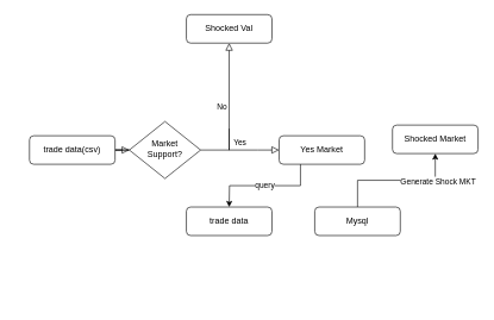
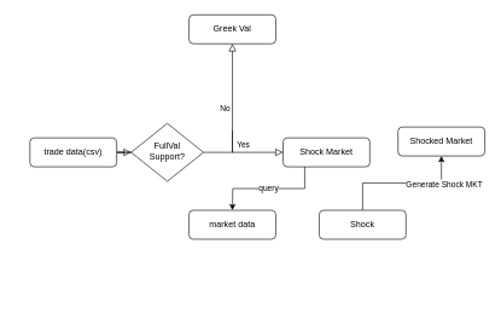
  <mxCell id="0" />
  <mxCell id="1" parent="0" />
  <mxCell id="2" value="" style="rounded=0;html=1;jettySize=auto;orthogonalLoop=1;fontSize=11;endArrow=block;endFill=0;endSize=8;strokeWidth=1;shadow=0;labelBackgroundColor=none;edgeStyle=orthogonalEdgeStyle;" parent="1" source="3" target="5" edge="1"><mxGeometry relative="1" as="geometry" /></mxCell>
  <mxCell id="3" value="trade data(csv)" style="rounded=1;whiteSpace=wrap;html=1;fontSize=12;glass=0;strokeWidth=1;shadow=0;" parent="1" vertex="1"><mxGeometry x="40" y="190" width="120" height="40" as="geometry" /></mxCell>
  <mxCell id="4" value="Yes" style="edgeStyle=orthogonalEdgeStyle;rounded=0;html=1;jettySize=auto;orthogonalLoop=1;fontSize=11;endArrow=block;endFill=0;endSize=8;strokeWidth=1;shadow=0;labelBackgroundColor=none;" parent="1" source="5" target="8" edge="1"><mxGeometry y="10" relative="1" as="geometry"><mxPoint as="offset" /><Array as="points"><mxPoint x="360" y="210" /><mxPoint x="360" y="210" /></Array></mxGeometry></mxCell>
- <mxCell id="5" value="Market &lt;br&gt;Support?" style="rhombus;whiteSpace=wrap;html=1;shadow=0;fontFamily=Helvetica;fontSize=12;align=center;strokeWidth=1;spacing=6;spacingTop=-4;" parent="1" vertex="1"><mxGeometry x="180" y="170" width="100" height="80" as="geometry" /></mxCell>
+ <mxCell id="5" value="FullVal &lt;br&gt;Support?" style="rhombus;whiteSpace=wrap;html=1;shadow=0;fontFamily=Helvetica;fontSize=12;align=center;strokeWidth=1;spacing=6;spacingTop=-4;" parent="1" vertex="1"><mxGeometry x="180" y="170" width="100" height="80" as="geometry" /></mxCell>
  <mxCell id="6" style="edgeStyle=orthogonalEdgeStyle;rounded=0;orthogonalLoop=1;jettySize=auto;html=1;exitX=0.25;exitY=1;exitDx=0;exitDy=0;" edge="1" parent="1" source="8"><mxGeometry relative="1" as="geometry"><mxPoint x="320" y="290" as="targetPoint" /></mxGeometry></mxCell>
  <mxCell id="7" value="query" style="edgeLabel;html=1;align=center;verticalAlign=middle;resizable=0;points=[];" vertex="1" connectable="0" parent="6"><mxGeometry x="0.02" y="-2" relative="1" as="geometry"><mxPoint as="offset" /></mxGeometry></mxCell>
- <mxCell id="8" value="Yes Market" style="rounded=1;whiteSpace=wrap;html=1;fontSize=12;glass=0;strokeWidth=1;shadow=0;" parent="1" vertex="1"><mxGeometry x="390" y="190" width="120" height="40" as="geometry" /></mxCell>
- <mxCell id="9" value="trade data" style="rounded=1;whiteSpace=wrap;html=1;fontSize=12;glass=0;strokeWidth=1;shadow=0;" parent="1" vertex="1"><mxGeometry x="260" y="290" width="120" height="40" as="geometry" /></mxCell>
+ <mxCell id="8" value="Shock Market" style="rounded=1;whiteSpace=wrap;html=1;fontSize=12;glass=0;strokeWidth=1;shadow=0;" parent="1" vertex="1"><mxGeometry x="390" y="190" width="120" height="40" as="geometry" /></mxCell>
+ <mxCell id="9" value="market data" style="rounded=1;whiteSpace=wrap;html=1;fontSize=12;glass=0;strokeWidth=1;shadow=0;" parent="1" vertex="1"><mxGeometry x="260" y="290" width="120" height="40" as="geometry" /></mxCell>
  <mxCell id="10" value="No" style="edgeStyle=orthogonalEdgeStyle;rounded=0;html=1;jettySize=auto;orthogonalLoop=1;fontSize=11;endArrow=block;endFill=0;endSize=8;strokeWidth=1;shadow=0;labelBackgroundColor=none;" edge="1" parent="1"><mxGeometry y="10" relative="1" as="geometry"><mxPoint as="offset" /><mxPoint x="320" y="180" as="sourcePoint" /><mxPoint x="320" y="60" as="targetPoint" /><Array as="points"><mxPoint x="320" y="210" /><mxPoint x="320" y="80" /></Array></mxGeometry></mxCell>
- <mxCell id="11" value="Shocked Val" style="rounded=1;whiteSpace=wrap;html=1;fontSize=12;glass=0;strokeWidth=1;shadow=0;" vertex="1" parent="1"><mxGeometry x="260" y="20" width="120" height="40" as="geometry" /></mxCell>
+ <mxCell id="11" value="Greek Val" style="rounded=1;whiteSpace=wrap;html=1;fontSize=12;glass=0;strokeWidth=1;shadow=0;" vertex="1" parent="1"><mxGeometry x="260" y="20" width="120" height="40" as="geometry" /></mxCell>
  <mxCell id="12" value="" style="shape=image;verticalLabelPosition=bottom;labelBackgroundColor=#ffffff;verticalAlign=top;aspect=fixed;imageAspect=0;image=https://upload.wikimedia.org/wikipedia/commons/6/64/VaR_diagram.JPG;" vertex="1" parent="1"><mxGeometry x="20" y="270" width="230" height="156.58" as="geometry" /></mxCell>
  <mxCell id="13" value="" style="edgeStyle=orthogonalEdgeStyle;rounded=0;orthogonalLoop=1;jettySize=auto;html=1;entryX=0.5;entryY=1;entryDx=0;entryDy=0;" edge="1" parent="1" source="15" target="16"><mxGeometry relative="1" as="geometry"><mxPoint x="570" y="230" as="targetPoint" /></mxGeometry></mxCell>
  <mxCell id="14" value="Generate Shock MKT" style="edgeLabel;html=1;align=center;verticalAlign=middle;resizable=0;points=[];" vertex="1" connectable="0" parent="13"><mxGeometry x="0.224" y="-1" relative="1" as="geometry"><mxPoint x="37" as="offset" /></mxGeometry></mxCell>
- <mxCell id="15" value="Mysql" style="rounded=1;whiteSpace=wrap;html=1;fontSize=12;glass=0;strokeWidth=1;shadow=0;" vertex="1" parent="1"><mxGeometry x="440" y="290" width="120" height="40" as="geometry" /></mxCell>
+ <mxCell id="15" value="Shock" style="rounded=1;whiteSpace=wrap;html=1;fontSize=12;glass=0;strokeWidth=1;shadow=0;" vertex="1" parent="1"><mxGeometry x="440" y="290" width="120" height="40" as="geometry" /></mxCell>
  <mxCell id="16" value="Shocked Market" style="rounded=1;whiteSpace=wrap;html=1;fontSize=12;glass=0;strokeWidth=1;shadow=0;" vertex="1" parent="1"><mxGeometry x="549" y="175" width="120" height="40" as="geometry" /></mxCell>
